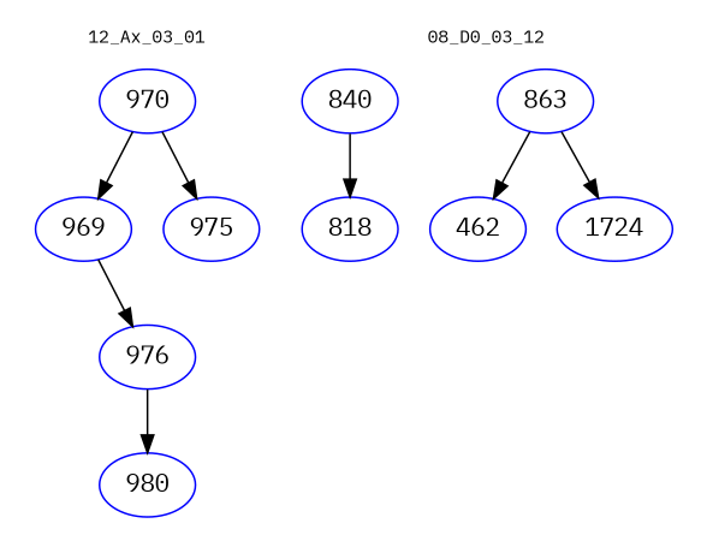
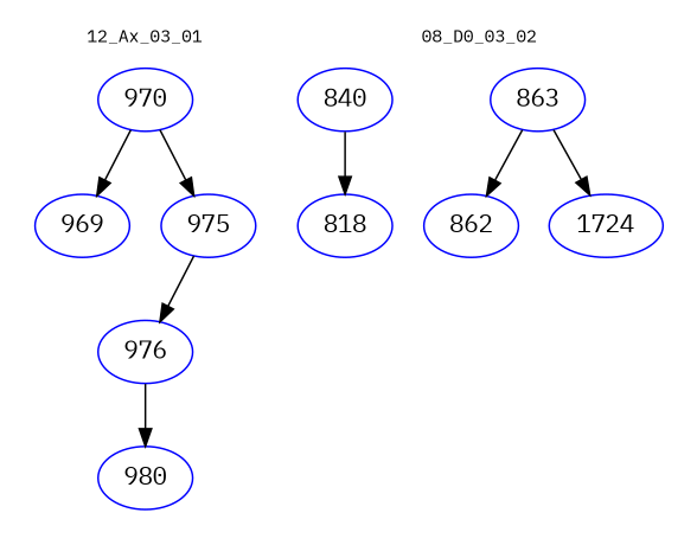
  digraph {
    fontname="IBM Plex Mono"
    node [color=blue fontname="IBM Plex Mono"]
    edge [color=black fontname="IBM Plex Mono"]
    n1 [label=970]
    n2 [label=969]
    n3 [label=975]
    n4 [label=976]
    n5 [label=980]
    n6 [label=863]
-   n7 [label=462]
+   n7 [label=862]
    n8 [label=1724]
    n9 [label=840]
    n10 [label=818]
    subgraph cluster_1 {
      color=white
      fontsize=10
      label="12_Ax_03_01"
      n1
      n2
      n3
      n4
      n5
    }
    subgraph cluster_2 {
      color=white
      fontsize=10
-     label="08_D0_03_12"
+     label="08_D0_03_02"
      n6
      n7
      n8
      n9
      n10
    }
    n1 -> n2
    n1 -> n3
-   n2 -> n4
+   n3 -> n4
    n4 -> n5
    n6 -> n7
    n6 -> n8
    n9 -> n10
  }
